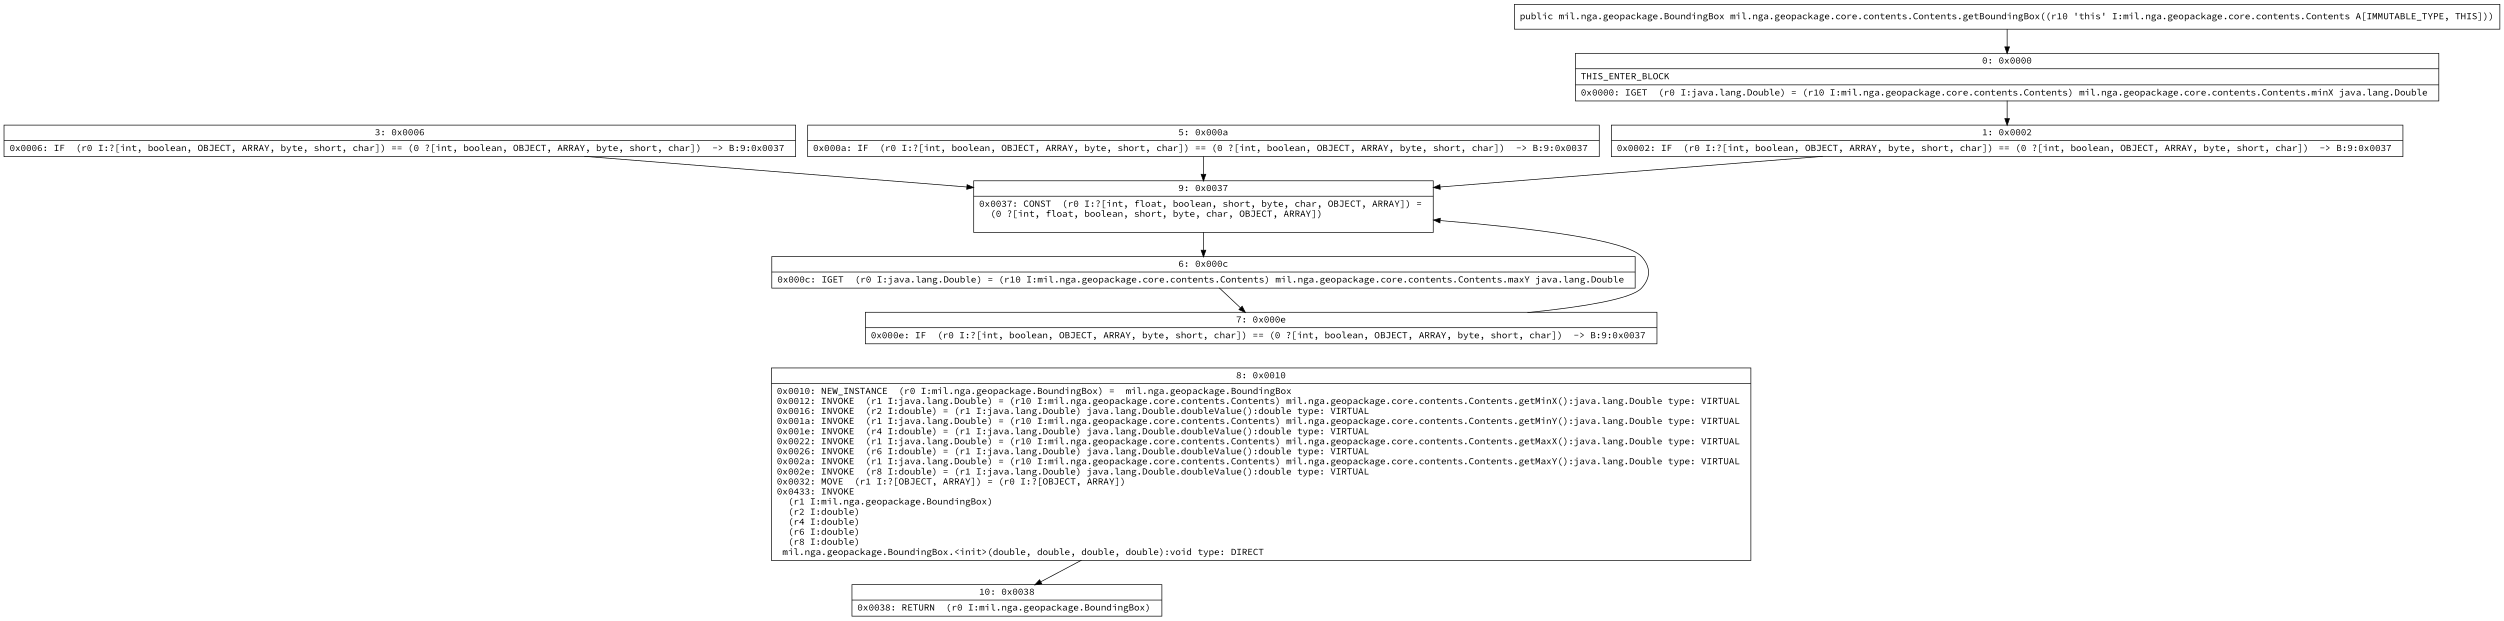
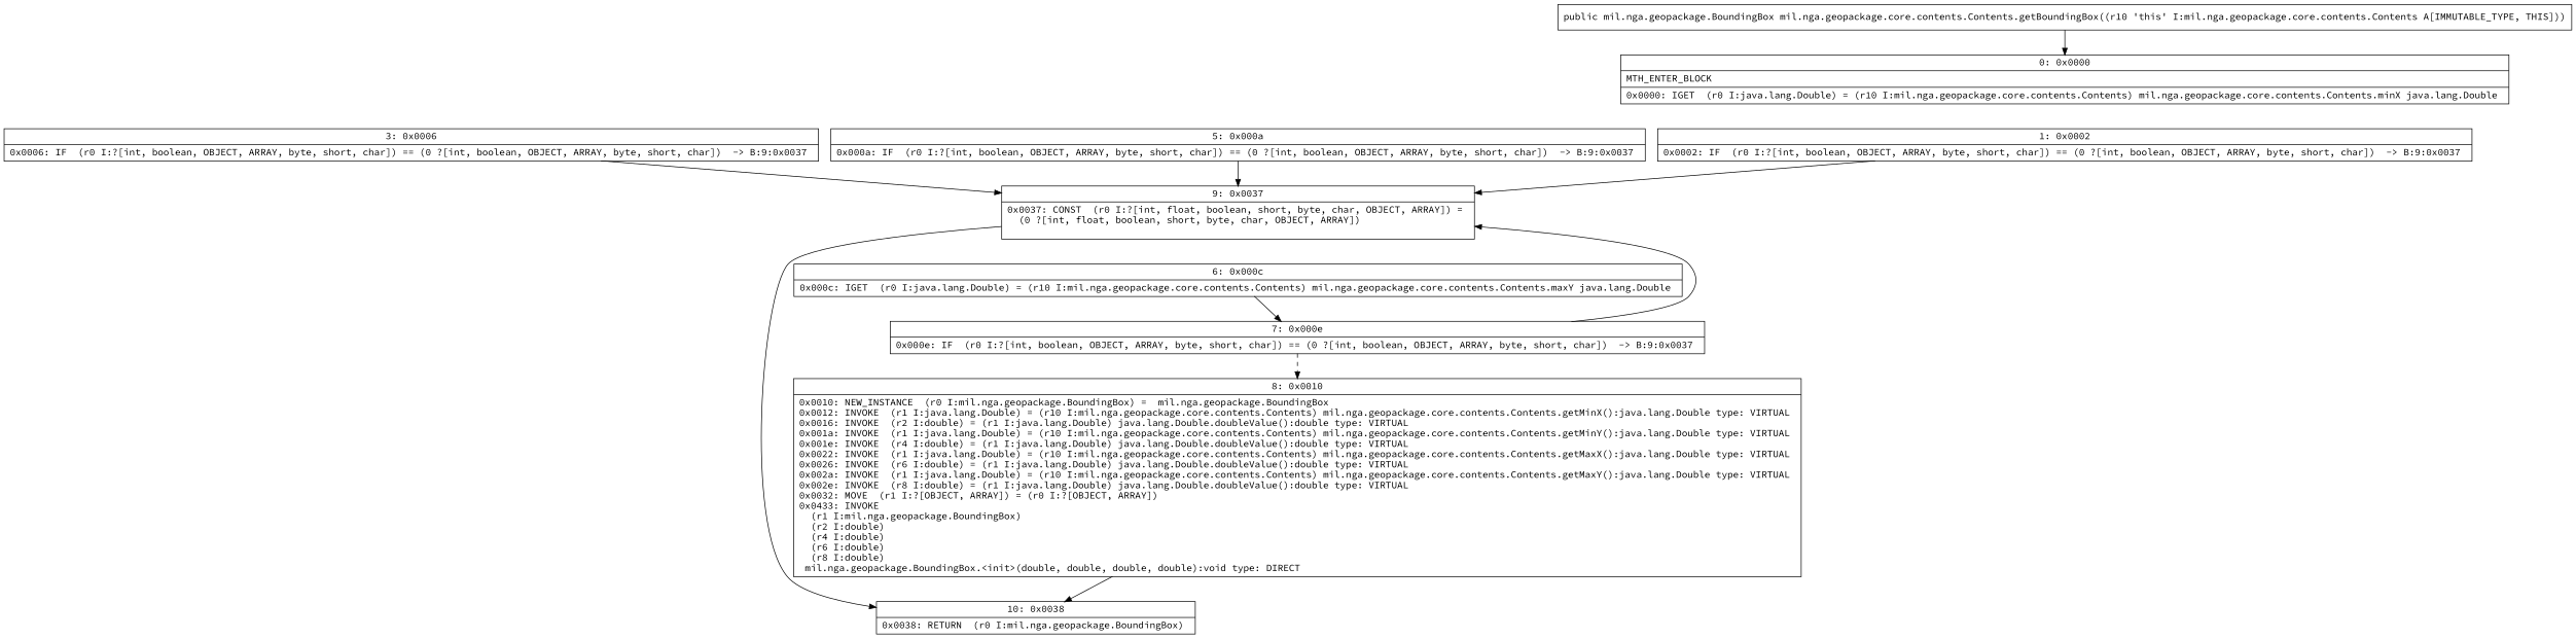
  digraph {
    fontname="Source Code Pro"
    node [fontname="Source Code Pro" shape=record]
    edge [fontname="Source Code Pro"]
-   n1 [label="{0\:\ 0x0000|THIS_ENTER_BLOCK\l|0x0000: IGET  (r0 I:java.lang.Double) = (r10 I:mil.nga.geopackage.core.contents.Contents) mil.nga.geopackage.core.contents.Contents.minX java.lang.Double \l}"]
+   n1 [label="{0\:\ 0x0000|MTH_ENTER_BLOCK\l|0x0000: IGET  (r0 I:java.lang.Double) = (r10 I:mil.nga.geopackage.core.contents.Contents) mil.nga.geopackage.core.contents.Contents.minX java.lang.Double \l}"]
    n2 [label="{1\:\ 0x0002|0x0002: IF  (r0 I:?[int, boolean, OBJECT, ARRAY, byte, short, char]) == (0 ?[int, boolean, OBJECT, ARRAY, byte, short, char])  \-\> B:9:0x0037 \l}"]
    n3 [label="{9\:\ 0x0037|0x0037: CONST  (r0 I:?[int, float, boolean, short, byte, char, OBJECT, ARRAY]) = \l  (0 ?[int, float, boolean, short, byte, char, OBJECT, ARRAY])\l \l}"]
    n4 [label="{10\:\ 0x0038|0x0038: RETURN  (r0 I:mil.nga.geopackage.BoundingBox) \l}"]
    n5 [label="{3\:\ 0x0006|0x0006: IF  (r0 I:?[int, boolean, OBJECT, ARRAY, byte, short, char]) == (0 ?[int, boolean, OBJECT, ARRAY, byte, short, char])  \-\> B:9:0x0037 \l}"]
    n6 [label="{5\:\ 0x000a|0x000a: IF  (r0 I:?[int, boolean, OBJECT, ARRAY, byte, short, char]) == (0 ?[int, boolean, OBJECT, ARRAY, byte, short, char])  \-\> B:9:0x0037 \l}"]
    n7 [label="{6\:\ 0x000c|0x000c: IGET  (r0 I:java.lang.Double) = (r10 I:mil.nga.geopackage.core.contents.Contents) mil.nga.geopackage.core.contents.Contents.maxY java.lang.Double \l}"]
    n8 [label="{7\:\ 0x000e|0x000e: IF  (r0 I:?[int, boolean, OBJECT, ARRAY, byte, short, char]) == (0 ?[int, boolean, OBJECT, ARRAY, byte, short, char])  \-\> B:9:0x0037 \l}"]
    n9 [label="{8\:\ 0x0010|0x0010: NEW_INSTANCE  (r0 I:mil.nga.geopackage.BoundingBox) =  mil.nga.geopackage.BoundingBox \l0x0012: INVOKE  (r1 I:java.lang.Double) = (r10 I:mil.nga.geopackage.core.contents.Contents) mil.nga.geopackage.core.contents.Contents.getMinX():java.lang.Double type: VIRTUAL \l0x0016: INVOKE  (r2 I:double) = (r1 I:java.lang.Double) java.lang.Double.doubleValue():double type: VIRTUAL \l0x001a: INVOKE  (r1 I:java.lang.Double) = (r10 I:mil.nga.geopackage.core.contents.Contents) mil.nga.geopackage.core.contents.Contents.getMinY():java.lang.Double type: VIRTUAL \l0x001e: INVOKE  (r4 I:double) = (r1 I:java.lang.Double) java.lang.Double.doubleValue():double type: VIRTUAL \l0x0022: INVOKE  (r1 I:java.lang.Double) = (r10 I:mil.nga.geopackage.core.contents.Contents) mil.nga.geopackage.core.contents.Contents.getMaxX():java.lang.Double type: VIRTUAL \l0x0026: INVOKE  (r6 I:double) = (r1 I:java.lang.Double) java.lang.Double.doubleValue():double type: VIRTUAL \l0x002a: INVOKE  (r1 I:java.lang.Double) = (r10 I:mil.nga.geopackage.core.contents.Contents) mil.nga.geopackage.core.contents.Contents.getMaxY():java.lang.Double type: VIRTUAL \l0x002e: INVOKE  (r8 I:double) = (r1 I:java.lang.Double) java.lang.Double.doubleValue():double type: VIRTUAL \l0x0032: MOVE  (r1 I:?[OBJECT, ARRAY]) = (r0 I:?[OBJECT, ARRAY]) \l0x0433: INVOKE  \l  (r1 I:mil.nga.geopackage.BoundingBox)\l  (r2 I:double)\l  (r4 I:double)\l  (r6 I:double)\l  (r8 I:double)\l mil.nga.geopackage.BoundingBox.\<init\>(double, double, double, double):void type: DIRECT \l}"]
    n10 [label="{public mil.nga.geopackage.BoundingBox mil.nga.geopackage.core.contents.Contents.getBoundingBox((r10 'this' I:mil.nga.geopackage.core.contents.Contents A[IMMUTABLE_TYPE, THIS])) }"]
-   n1 -> n2
    n2 -> n3
-   n3 -> n7
+   n3 -> n4
    n5 -> n3
    n6 -> n3
    n7 -> n8
    n8 -> n3
+   n8 -> n9 [style=dashed]
    n9 -> n4
    n10 -> n1
  }
